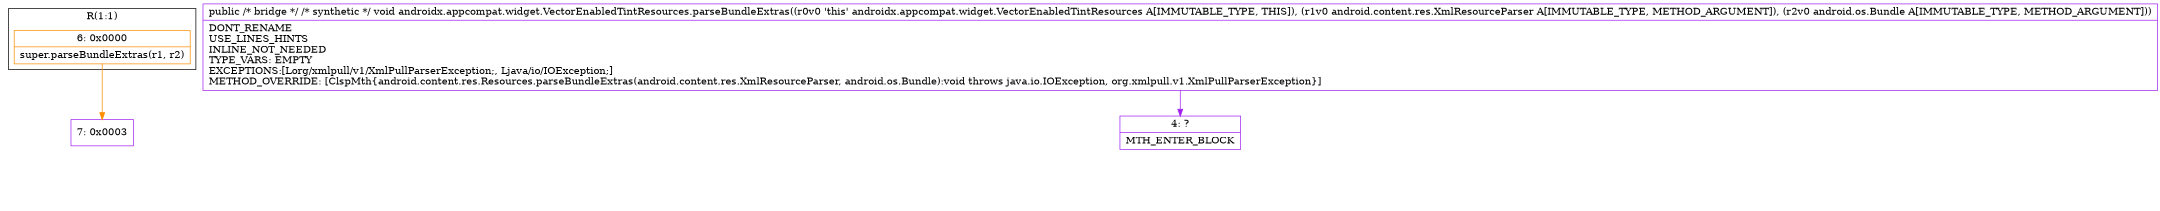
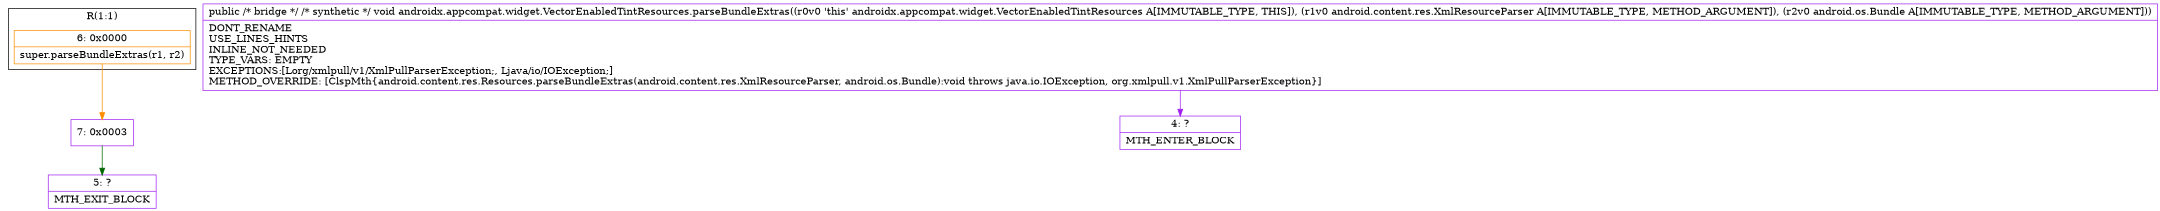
  digraph {
    node [color=purple shape=record]
    n1 [color=darkorange label="{6\:\ 0x0000|super.parseBundleExtras(r1, r2)\l}"]
    n2 [label="{7\:\ 0x0003}"]
+   n3 [label="{5\:\ ?|MTH_EXIT_BLOCK\l}"]
    n4 [label="{4\:\ ?|MTH_ENTER_BLOCK\l}"]
    n5 [label="{public \/* bridge *\/ \/* synthetic *\/ void androidx.appcompat.widget.VectorEnabledTintResources.parseBundleExtras((r0v0 'this' androidx.appcompat.widget.VectorEnabledTintResources A[IMMUTABLE_TYPE, THIS]), (r1v0 android.content.res.XmlResourceParser A[IMMUTABLE_TYPE, METHOD_ARGUMENT]), (r2v0 android.os.Bundle A[IMMUTABLE_TYPE, METHOD_ARGUMENT]))  | DONT_RENAME\lUSE_LINES_HINTS\lINLINE_NOT_NEEDED\lTYPE_VARS: EMPTY\lEXCEPTIONS:[Lorg\/xmlpull\/v1\/XmlPullParserException;, Ljava\/io\/IOException;]\lMETHOD_OVERRIDE: [ClspMth\{android.content.res.Resources.parseBundleExtras(android.content.res.XmlResourceParser, android.os.Bundle):void throws java.io.IOException, org.xmlpull.v1.XmlPullParserException\}]\l}"]
    subgraph cluster_1 {
      label="R(1:1)"
      n1
    }
    n1 -> n2 [color=darkorange]
+   n2 -> n3 [color=darkgreen]
    n5 -> n4 [color=purple]
  }
